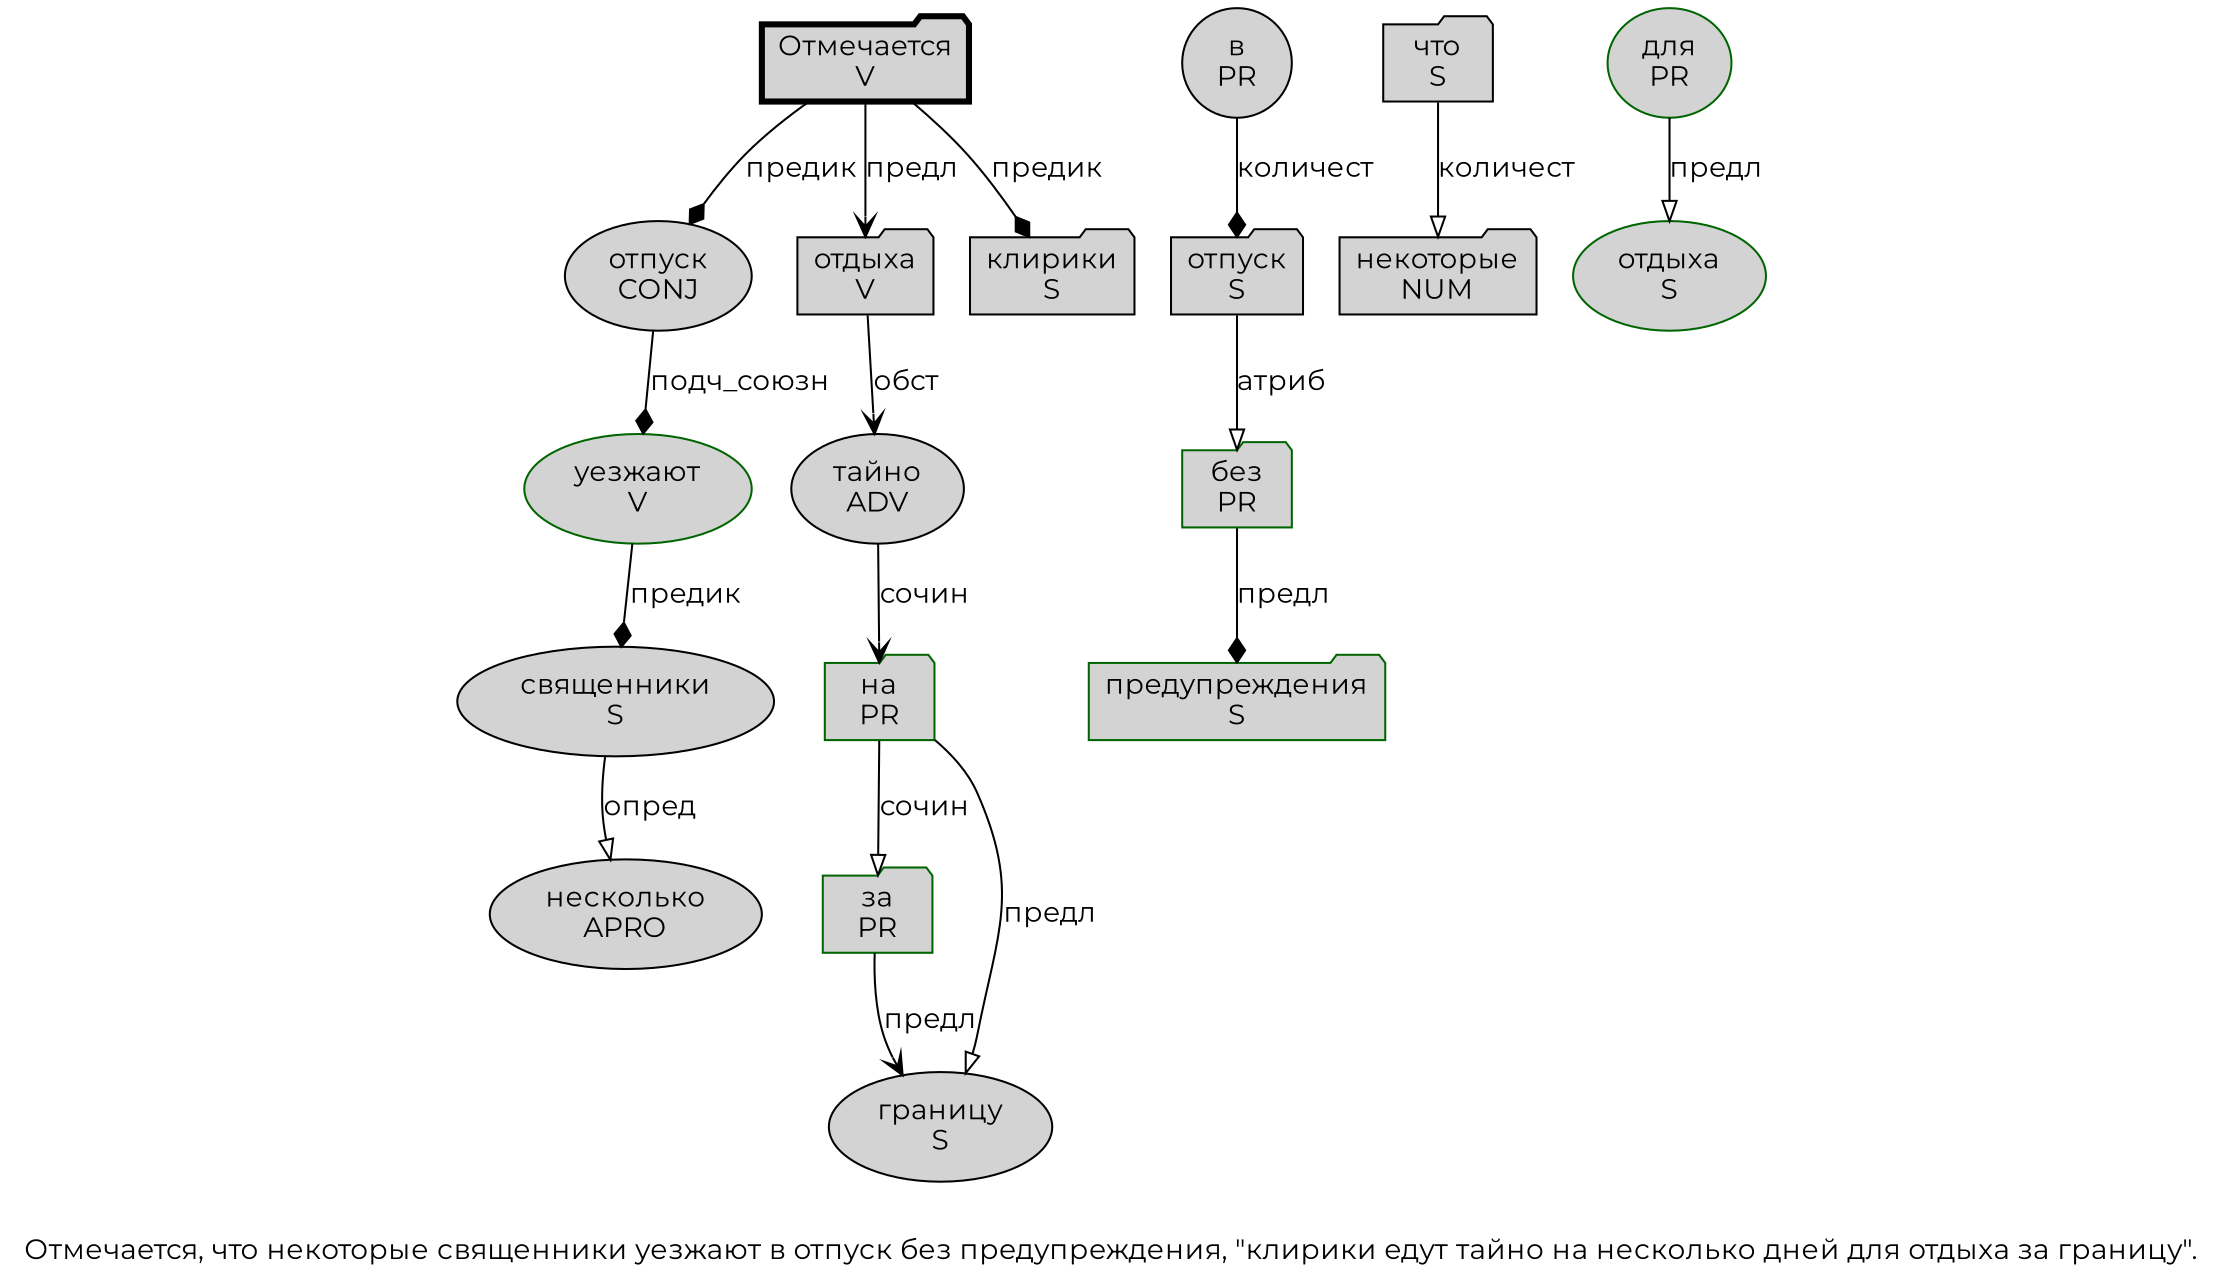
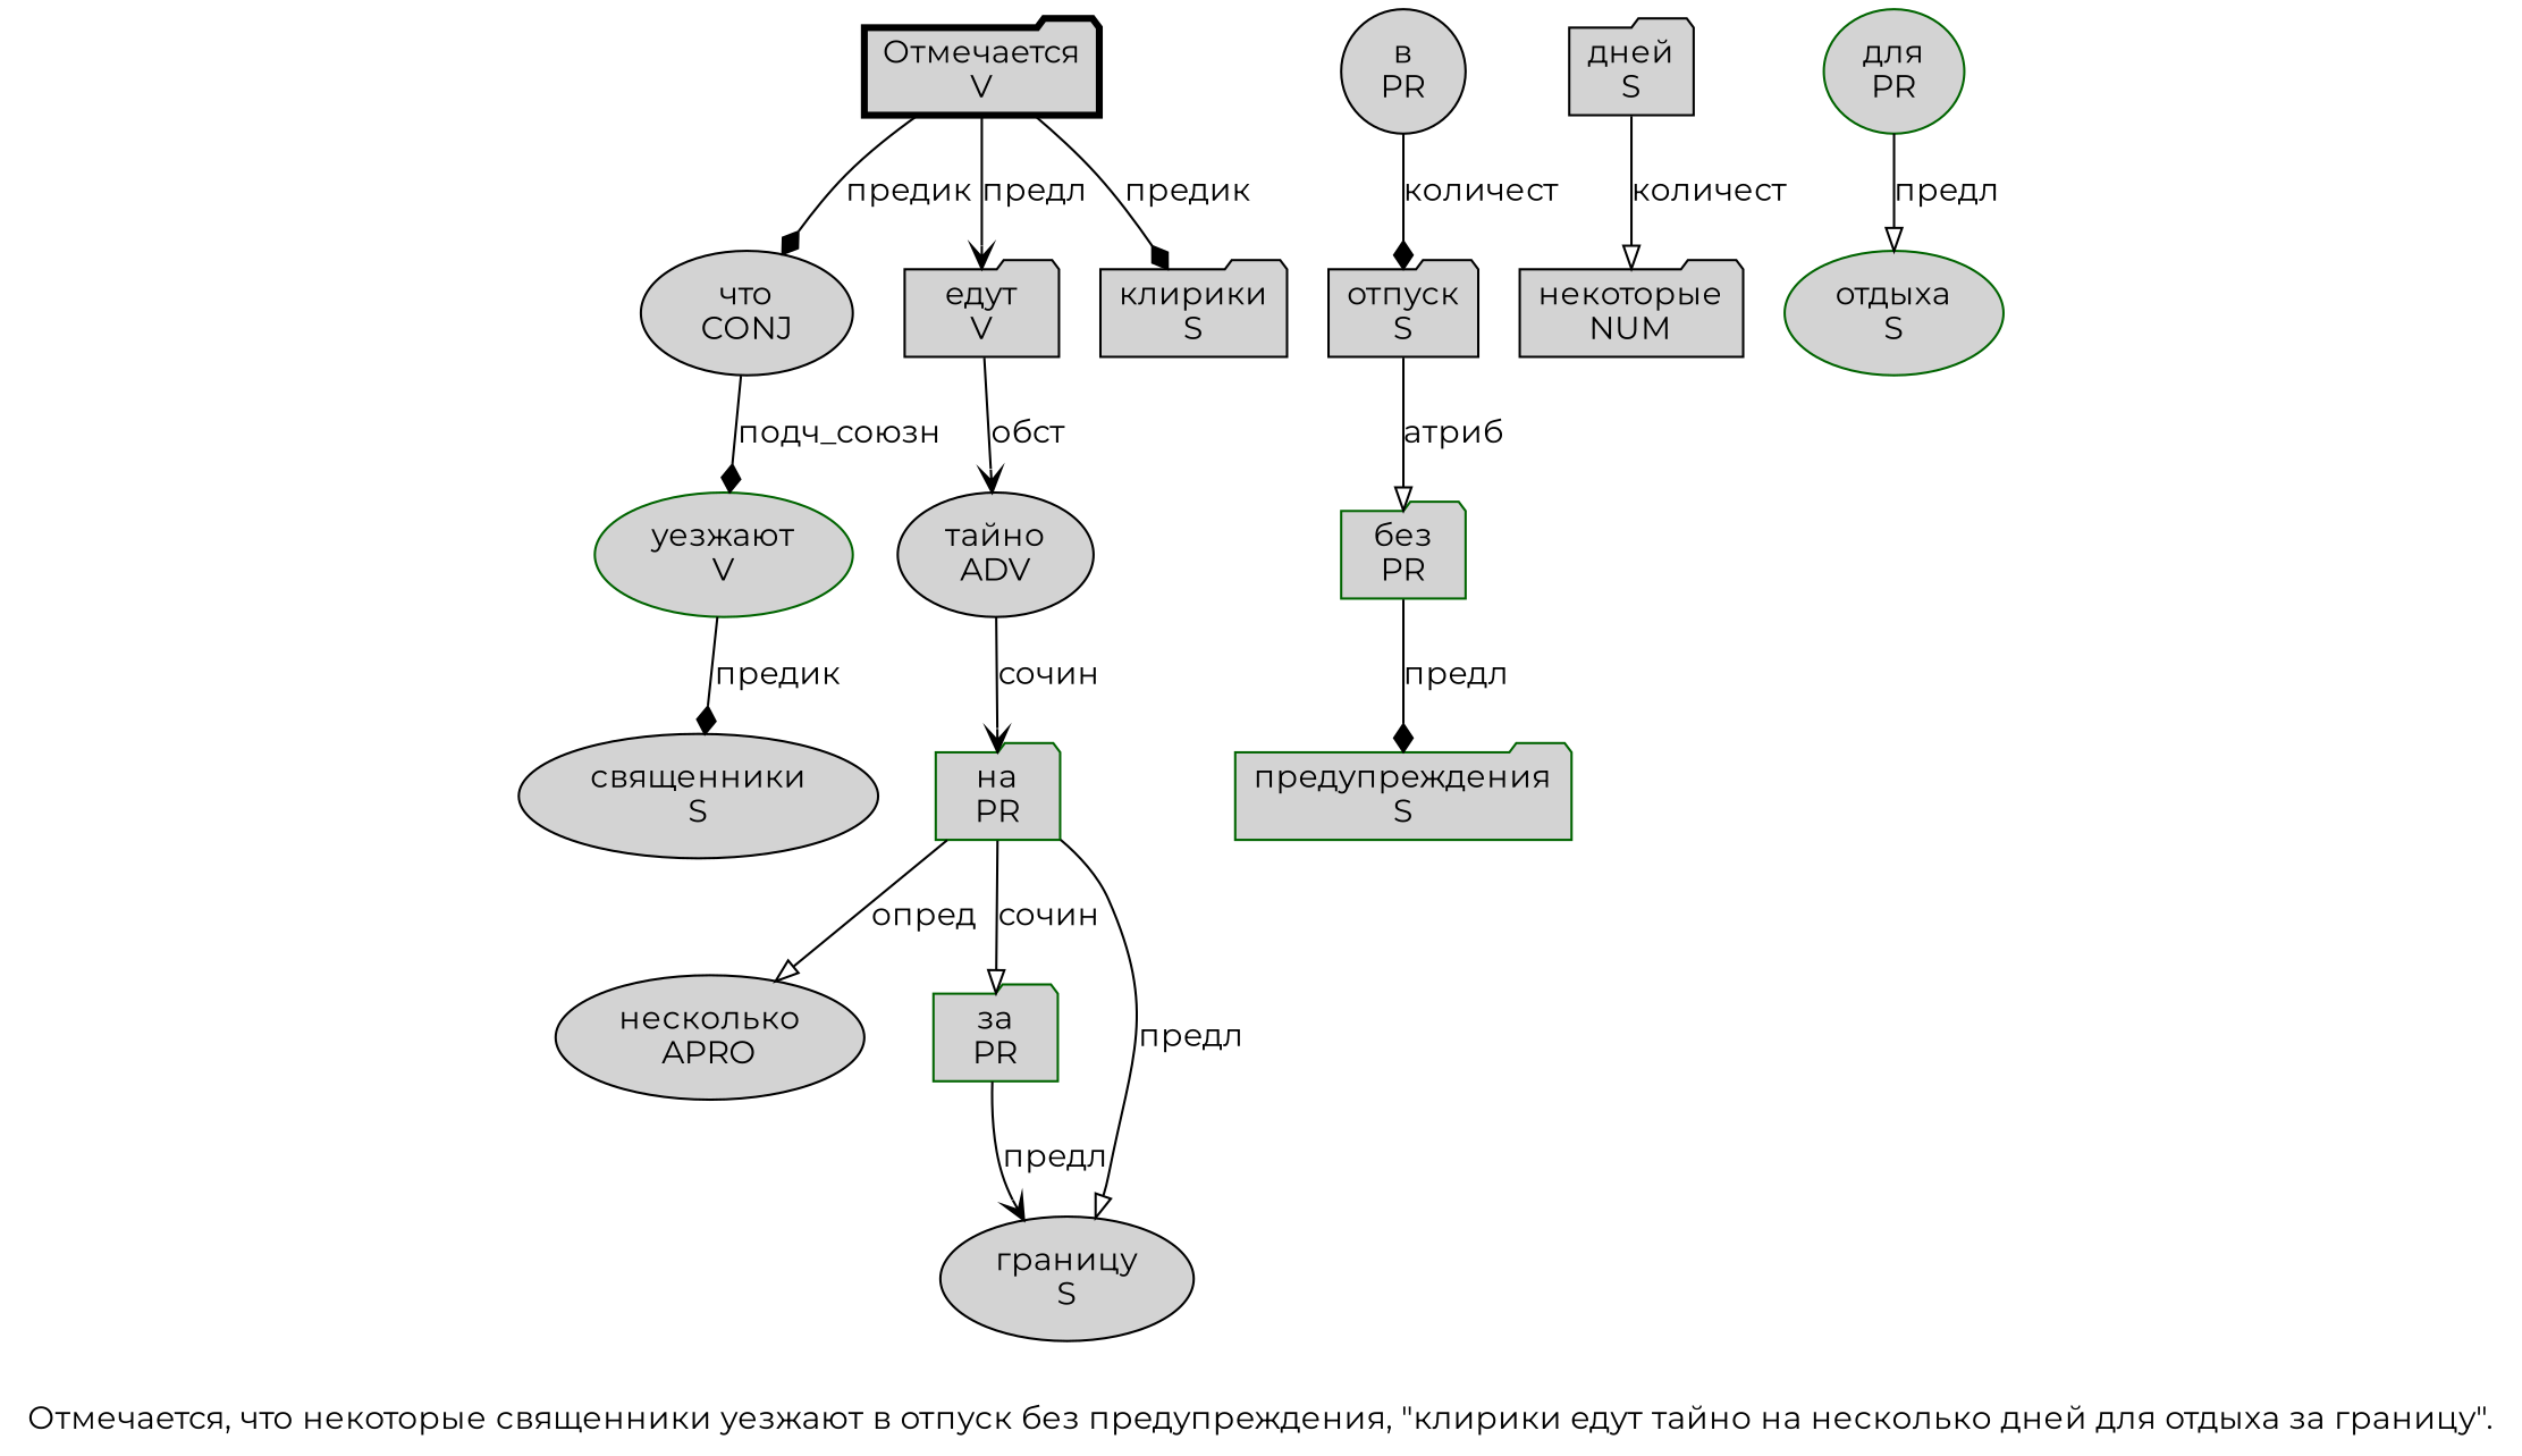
  digraph {
    fontname=Montserrat
    label="Отмечается, что некоторые священники уезжают в отпуск без предупреждения, \"клирики едут тайно на несколько дней для отдыха за границу\"."
    node [color=black fillcolor=lightgray fontname=Montserrat penwidth=1 shape=folder style=filled]
    edge [arrowhead=diamond fontname=Montserrat]
    n1 [label="Отмечается\nV" penwidth=3]
-   n2 [label="отпуск\nCONJ" shape=ellipse]
-   n3 [label="отдыха\nV"]
+   n2 [label="что\nCONJ" shape=ellipse]
+   n3 [label="едут\nV"]
    n4 [label="клирики\nS"]
    n5 [color=darkgreen label="уезжают\nV" shape=ellipse]
    n6 [label="тайно\nADV" shape=ellipse]
    n7 [label="священники\nS" shape=ellipse]
    n8 [label="несколько\nAPRO" shape=ellipse]
    n9 [label="в\nPR" shape=ellipse]
    n10 [label="отпуск\nS"]
    n11 [color=darkgreen label="без\nPR"]
    n12 [color=darkgreen label="предупреждения\nS"]
    n13 [color=darkgreen label="на\nPR"]
    n14 [color=darkgreen label="за\nPR"]
    n15 [label="границу\nS" shape=ellipse]
-   n16 [label="что\nS"]
+   n16 [label="дней\nS"]
    n17 [label="некоторые\nNUM"]
    n18 [color=darkgreen label="для\nPR" shape=ellipse]
    n19 [color=darkgreen label="отдыха\nS" shape=ellipse]
    n1 -> n2 [label="предик"]
    n1 -> n3 [arrowhead=vee label="предл"]
    n1 -> n4 [label="предик"]
    n2 -> n5 [label="подч_союзн"]
    n3 -> n6 [arrowhead=vee label="обст"]
    n5 -> n7 [label="предик"]
    n6 -> n13 [arrowhead=vee label="сочин"]
-   n7 -> n8 [arrowhead=onormal label="опред"]
+   n13 -> n8 [arrowhead=onormal label="опред"]
    n9 -> n10 [label="количест"]
    n10 -> n11 [arrowhead=onormal label="атриб"]
    n11 -> n12 [label="предл"]
    n13 -> n14 [arrowhead=onormal label="сочин"]
    n13 -> n15 [arrowhead=onormal label="предл"]
    n14 -> n15 [arrowhead=vee label="предл"]
    n16 -> n17 [arrowhead=onormal label="количест"]
    n18 -> n19 [arrowhead=onormal label="предл"]
  }
